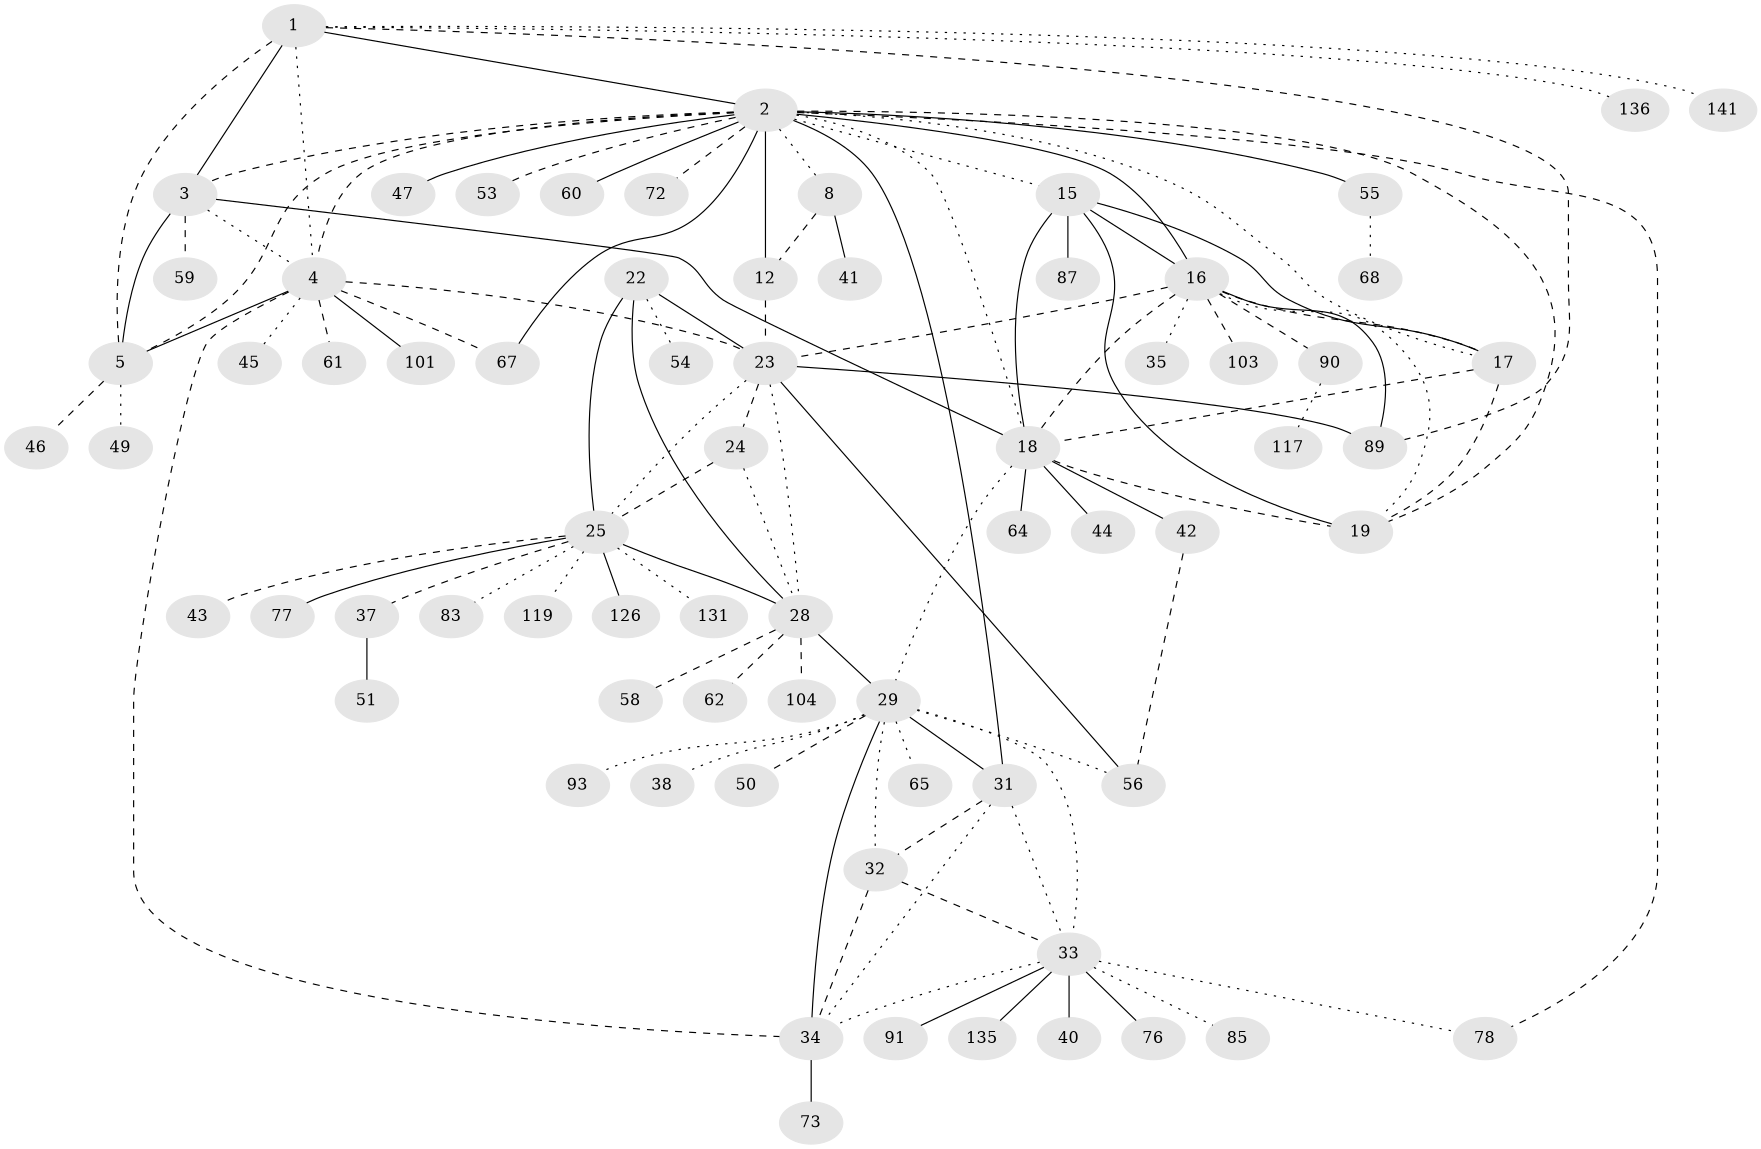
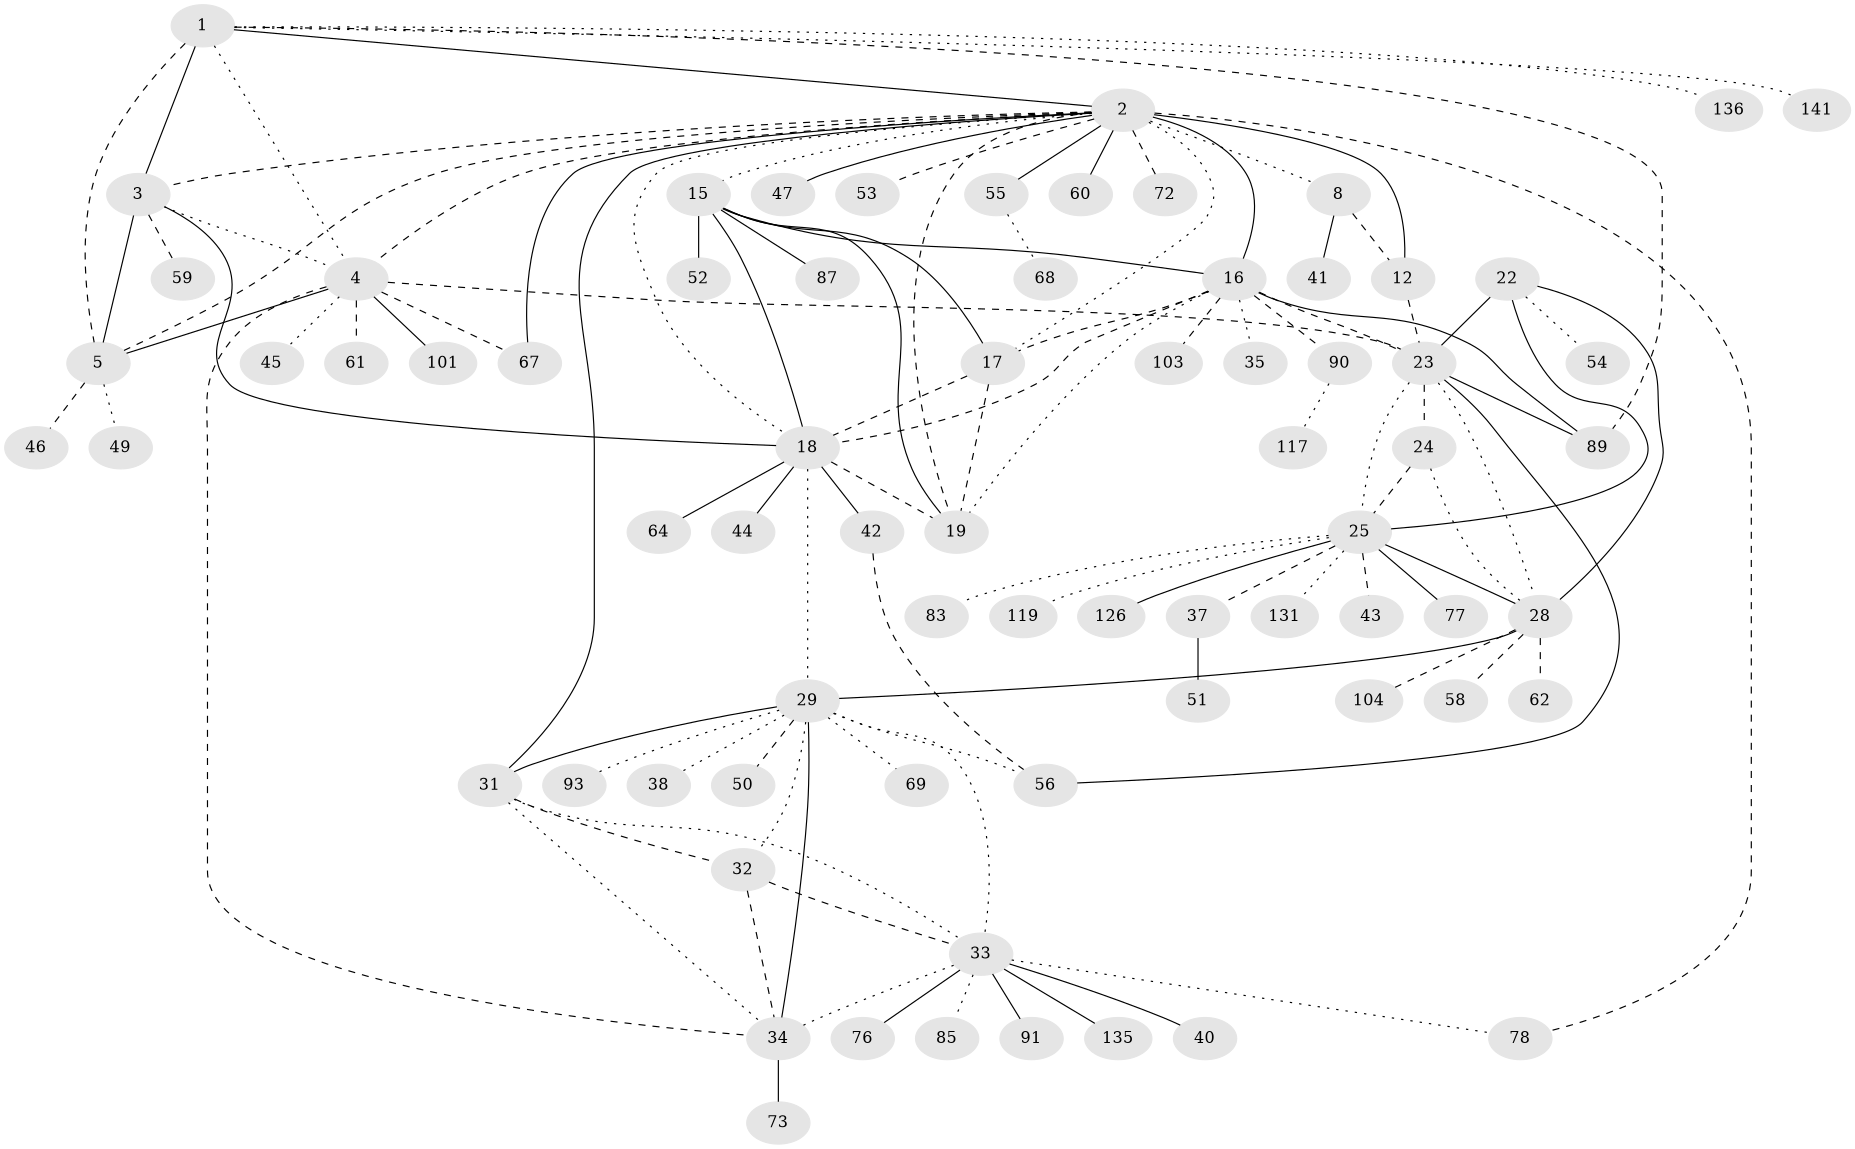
  graph {
    node [color=gray90 style=filled]
    edge [style=solid]
    1 [super="+108"]
    2 [super="+9"]
    3
    4
    5 [super="+6+7"]
    89 [super="+105"]
    136
    141
    8 [super="+71+122+139+132+10"]
    12 [super="+66+14+116"]
    15 [super="+124+39"]
    16
    17
    18 [super="+20"]
    19 [super="+48"]
    31
    47 [super="+144"]
    53
    55
    60
    67
    72 [super="+112+145+96"]
    78 [super="+86"]
    59
    23 [super="+26+94+127+92+82+70"]
    34
    45
    61
    101
    46 [super="+121"]
    49 [super="+109"]
    41
+   52
    87
    n35 [label=35 super="+128+107"]
    90
    103
    29 [super="+138+95+35+99+30+69"]
    42
    44
    64
    32
    33
    68
    24
    25
    28
    56 [super="+97"]
    73 [super="+74"]
    117
    38 [super="+57"]
    50
-   65
+   65 [label=69]
    93
    22 [super="+84+120"]
    54
    37
    43
    77
    83
    119 [super="+129"]
    126
    131
    58
    62
    104 [super="+133"]
    51 [super="+80"]
    40
    76
    85
    91
    135
    1 -- 2
    1 -- 3
    1 -- 4 [style=dotted]
    1 -- 5 [style=dashed weight=3]
    1 -- 89 [style=dashed]
    1 -- 136 [style=dotted]
    1 -- 141 [style=dotted]
    2 -- 3 [style=dashed]
    2 -- 4 [style=dashed]
    2 -- 5 [style=dashed weight=3]
    2 -- 8 [style=dotted weight=6]
    2 -- 12 [weight=6]
    2 -- 15 [style=dotted]
    2 -- 16
    2 -- 17 [style=dotted]
    2 -- 18 [style=dotted weight=2]
    2 -- 19 [style=dashed]
    2 -- 31
    2 -- 47
    2 -- 53 [style=dashed]
    2 -- 55
    2 -- 60
    2 -- 67
    2 -- 72 [style=dashed]
    2 -- 78 [style=dashed]
    3 -- 4 [style=dotted]
    3 -- 5 [weight=3]
    3 -- 18
    3 -- 59 [style=dashed]
    4 -- 5 [weight=3]
    4 -- 67 [style=dashed]
    4 -- 23 [style=dashed]
    4 -- 34 [style=dashed]
    4 -- 45 [style=dotted]
    4 -- 61 [style=dashed]
    4 -- 101
    5 -- 46 [style=dashed]
    5 -- 49 [style=dotted]
    8 -- 12 [style=dashed weight=4]
    8 -- 41
    12 -- 23 [style=dashed]
    15 -- 16
    15 -- 17
    15 -- 18 [weight=2]
    15 -- 19
+   15 -- 52
    15 -- 87
    16 -- 89
    16 -- 17 [style=dashed]
    16 -- 18 [style=dashed weight=2]
    16 -- 19 [style=dotted]
    16 -- 23 [style=dashed]
    16 -- n35 [style=dotted]
    16 -- 90 [style=dashed]
    16 -- 103 [style=dashed]
    17 -- 18 [style=dashed weight=2]
    17 -- 19 [style=dashed]
    18 -- 19 [style=dashed weight=2]
    18 -- 29 [style=dotted]
    18 -- 42
    18 -- 44
    18 -- 64
    31 -- 34 [style=dotted]
    31 -- 32 [style=dashed]
    31 -- 33 [style=dotted]
    55 -- 68 [style=dotted]
    23 -- 89
    23 -- 24 [style=dashed weight=3]
    23 -- 25 [style=dotted weight=3]
    23 -- 28 [style=dotted weight=3]
    23 -- 56
    34 -- 73
    90 -- 117 [style=dotted]
    29 -- 31 [weight=3]
    29 -- 34 [weight=3]
    29 -- 32 [style=dotted weight=3]
    29 -- 33 [style=dotted weight=3]
    29 -- 56 [style=dotted]
    29 -- 38 [style=dotted]
    29 -- 50 [style=dashed]
    29 -- 65 [style=dotted]
    29 -- 93 [style=dotted]
    42 -- 56 [style=dashed]
    32 -- 34 [style=dashed]
    32 -- 33 [style=dashed]
    33 -- 78 [style=dotted]
    33 -- 34 [style=dotted]
    33 -- 40
    33 -- 76
    33 -- 85 [style=dotted]
    33 -- 91
    33 -- 135
    24 -- 25 [style=dashed]
    24 -- 28 [style=dotted]
    25 -- 28
    25 -- 37 [style=dashed]
    25 -- 43 [style=dashed]
    25 -- 77
    25 -- 83 [style=dotted]
    25 -- 119 [style=dotted]
    25 -- 126
    25 -- 131 [style=dotted]
    28 -- 29
    28 -- 58 [style=dashed]
    28 -- 62 [style=dashed]
    28 -- 104 [style=dashed]
    22 -- 23 [weight=3]
    22 -- 25
    22 -- 28
    22 -- 54 [style=dotted]
    37 -- 51
  }
